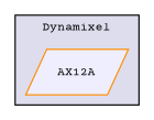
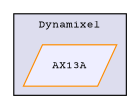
  digraph {
    compound=true
    fontname="Courier Prime"
-   n1 [fillcolor="#eeeeff" fontname="Courier Prime" fontsize=10 label=AX12A pencolor=black shape=parallelogram style=filled color=darkorange]
+   n1 [fillcolor="#eeeeff" fontname="Courier Prime" fontsize=10 label=AX13A pencolor=black shape=parallelogram style=filled color=darkorange]
    subgraph cluster_1 {
      bgcolor="#ddddee"
      fontsize=10
      label=Dynamixel
      pencolor=black
      n1
    }
  }
